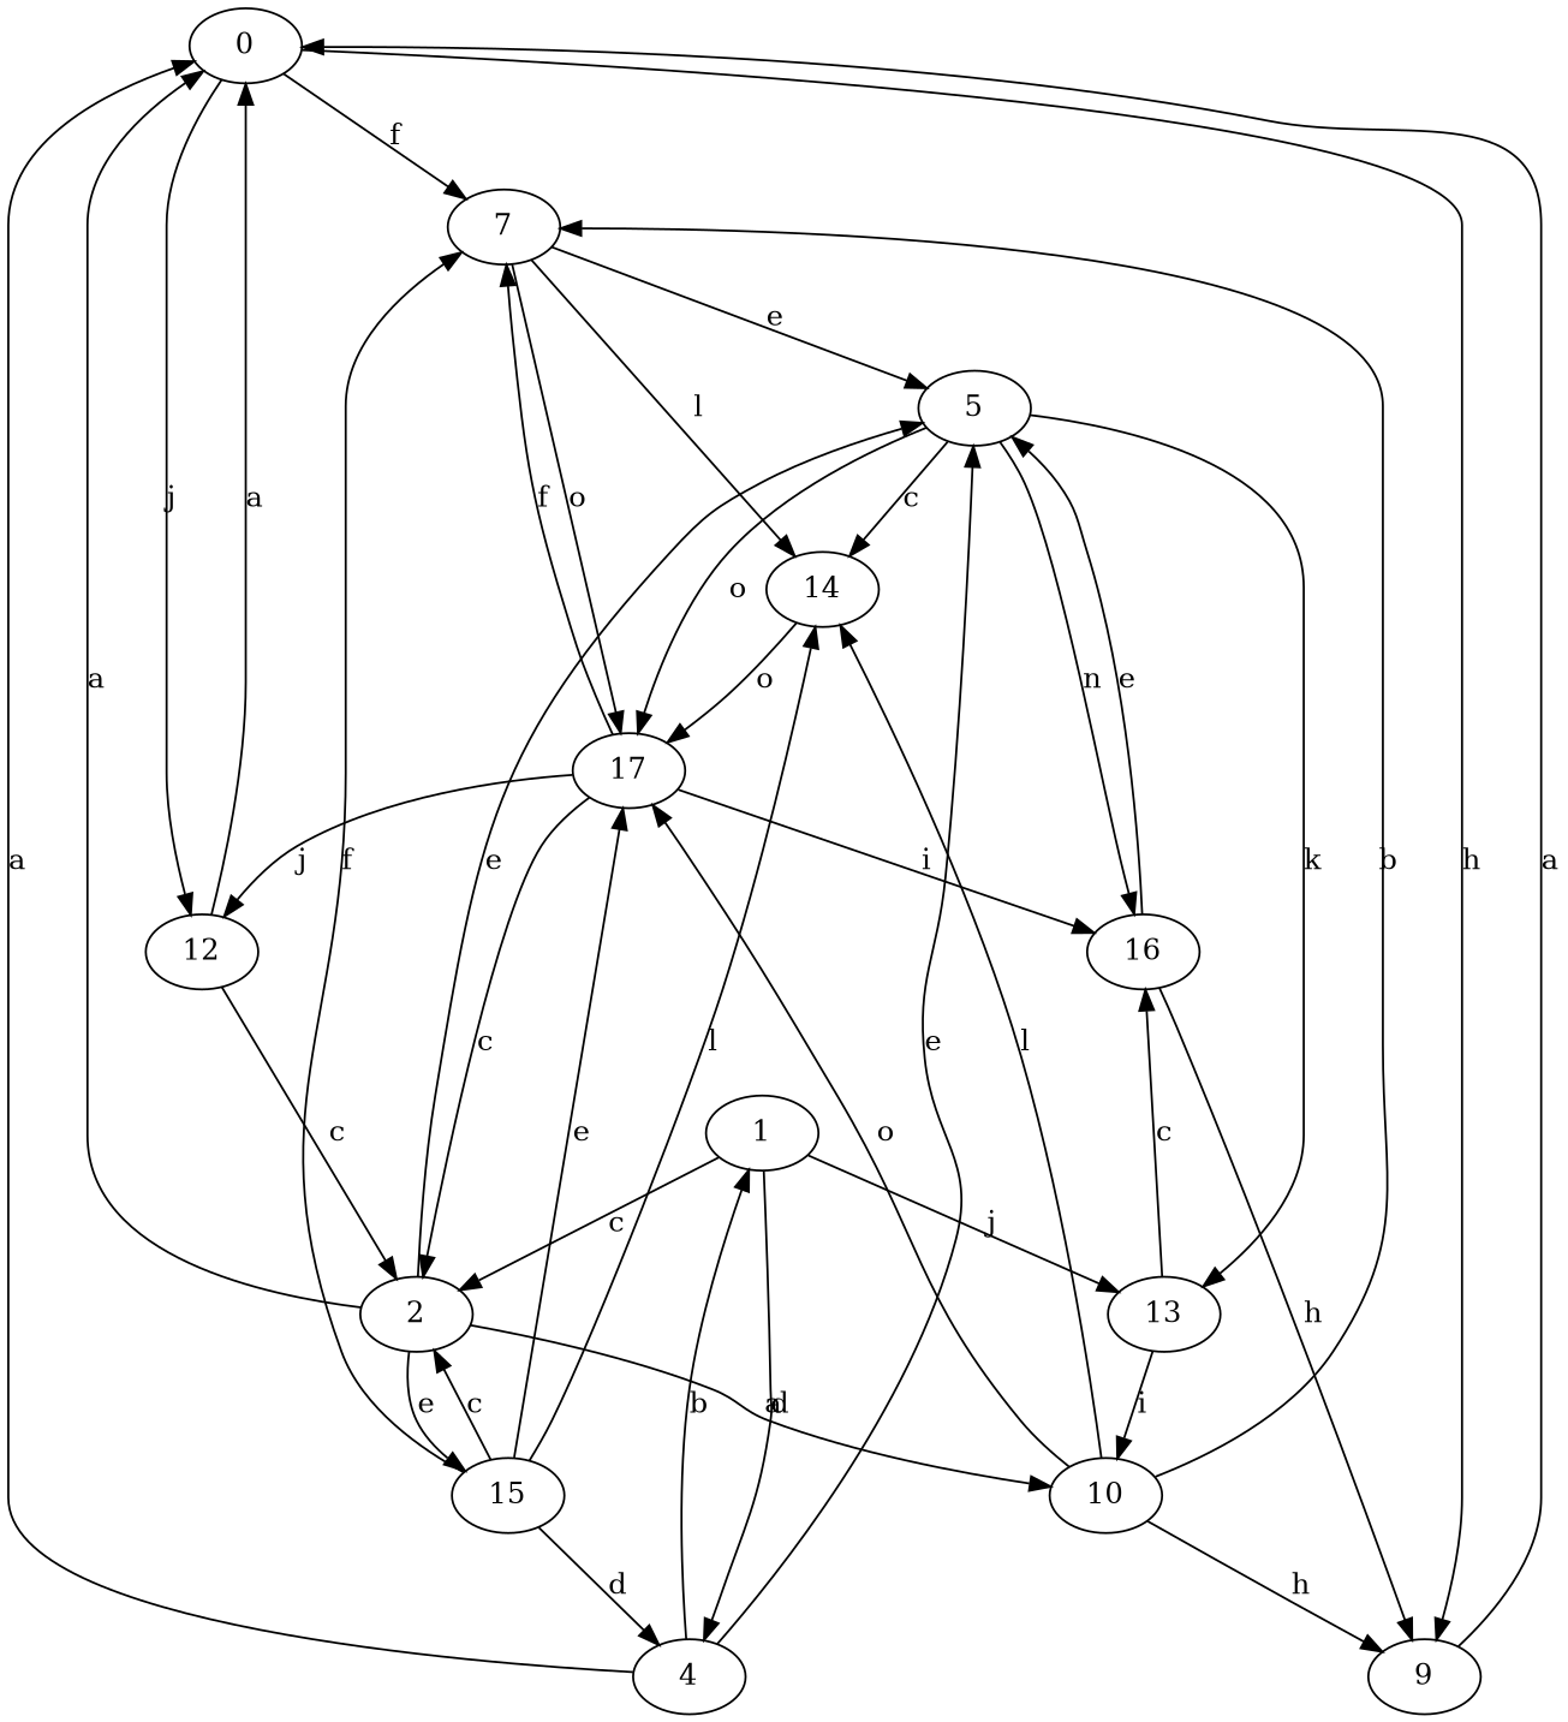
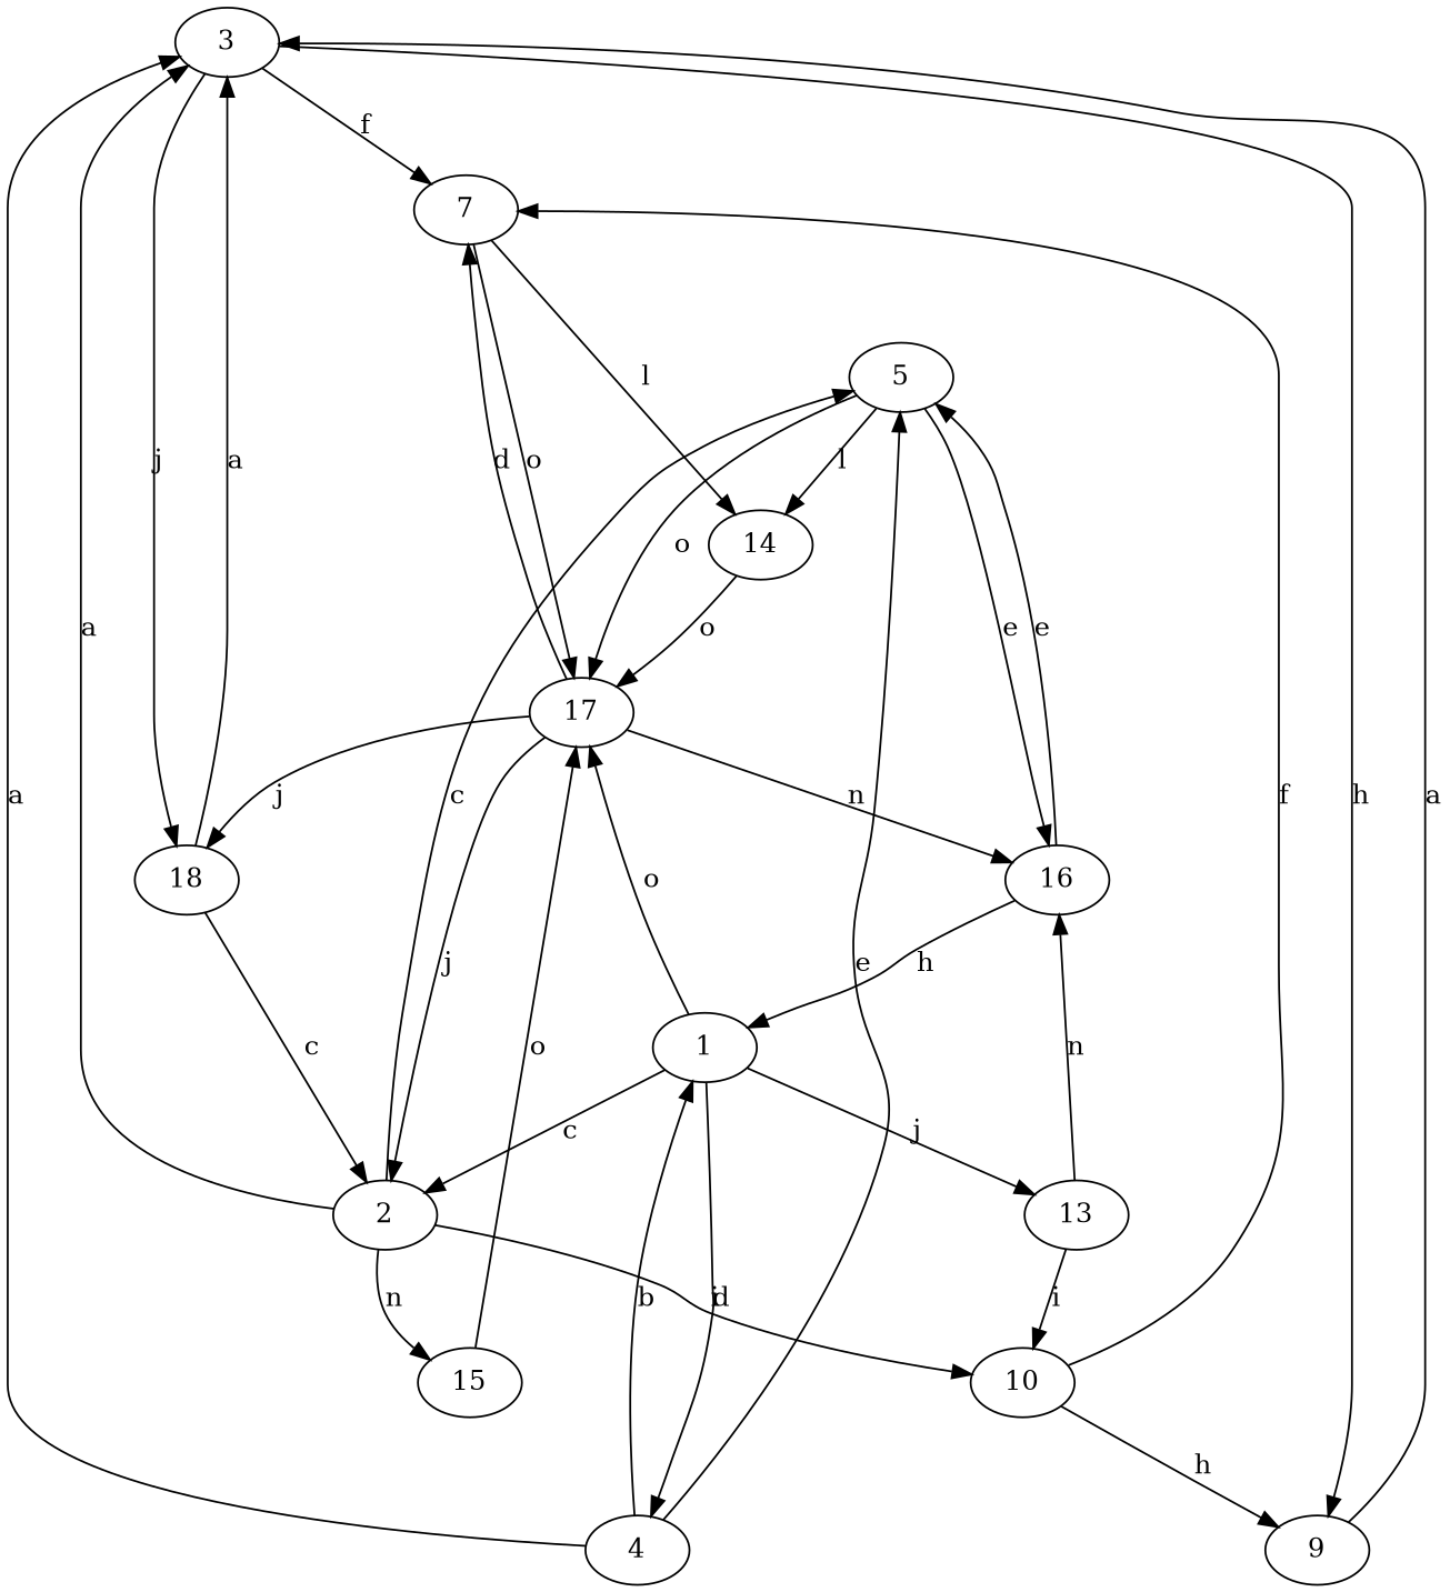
  strict digraph {
-   0
+   0 [label=3]
    7
    9
-   12
+   12 [label=18]
    5
    14
    17
    2
    1
    4
    13
    10
    15
    16
    0 -> 7 [label=f]
    0 -> 9 [label=h]
    0 -> 12 [label=j]
-   7 -> 5 [label=e]
    7 -> 14 [label=l]
    7 -> 17 [label=o]
    9 -> 0 [label=a]
    12 -> 0 [label=a]
    12 -> 2 [label=c]
-   5 -> 14 [label=c]
+   5 -> 14 [label=l]
    5 -> 17 [label=o]
-   5 -> 13 [label=k]
-   5 -> 16 [label=n]
+   5 -> 16 [label=e]
    14 -> 17 [label=o]
-   17 -> 7 [label=f]
+   17 -> 7 [label=d]
    17 -> 12 [label=j]
-   17 -> 2 [label=c]
-   17 -> 16 [label=i]
+   17 -> 2 [label=j]
+   17 -> 16 [label=n]
    2 -> 0 [label=a]
-   2 -> 5 [label=e]
-   2 -> 10 [label=a]
-   2 -> 15 [label=e]
+   2 -> 5 [label=c]
+   2 -> 10 [label=i]
+   2 -> 15 [label=n]
    1 -> 2 [label=c]
    1 -> 4 [label=d]
    1 -> 13 [label=j]
    4 -> 0 [label=a]
    4 -> 5 [label=e]
    4 -> 1 [label=b]
    13 -> 10 [label=i]
-   13 -> 16 [label=c]
-   10 -> 7 [label=b]
+   13 -> 16 [label=n]
+   10 -> 7 [label=f]
    10 -> 9 [label=h]
-   10 -> 14 [label=l]
-   10 -> 17 [label=o]
-   15 -> 7 [label=f]
-   15 -> 14 [label=l]
-   15 -> 17 [label=e]
-   15 -> 2 [label=c]
-   15 -> 4 [label=d]
-   16 -> 9 [label=h]
+   1 -> 17 [label=o]
+   15 -> 17 [label=o]
+   16 -> 1 [label=h]
    16 -> 5 [label=e]
  }
